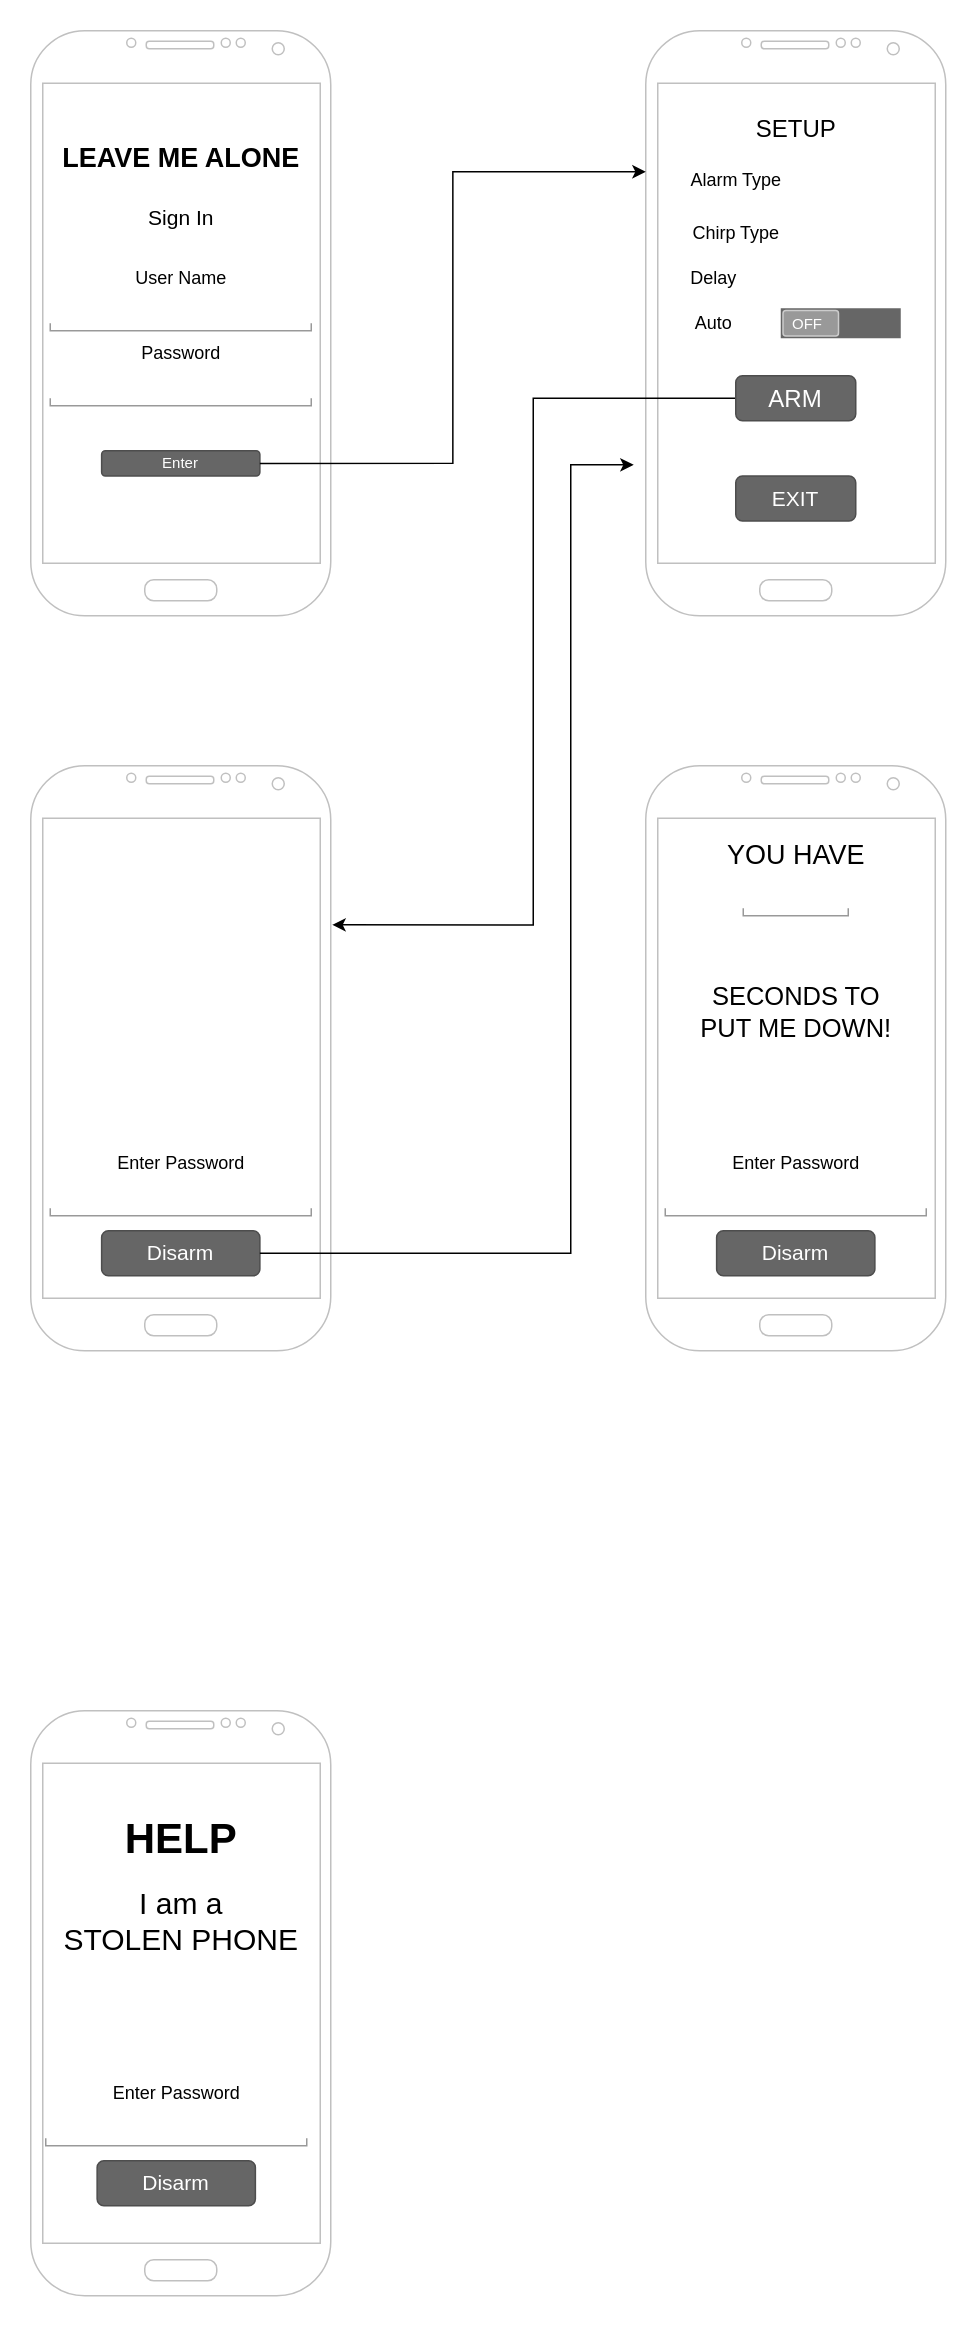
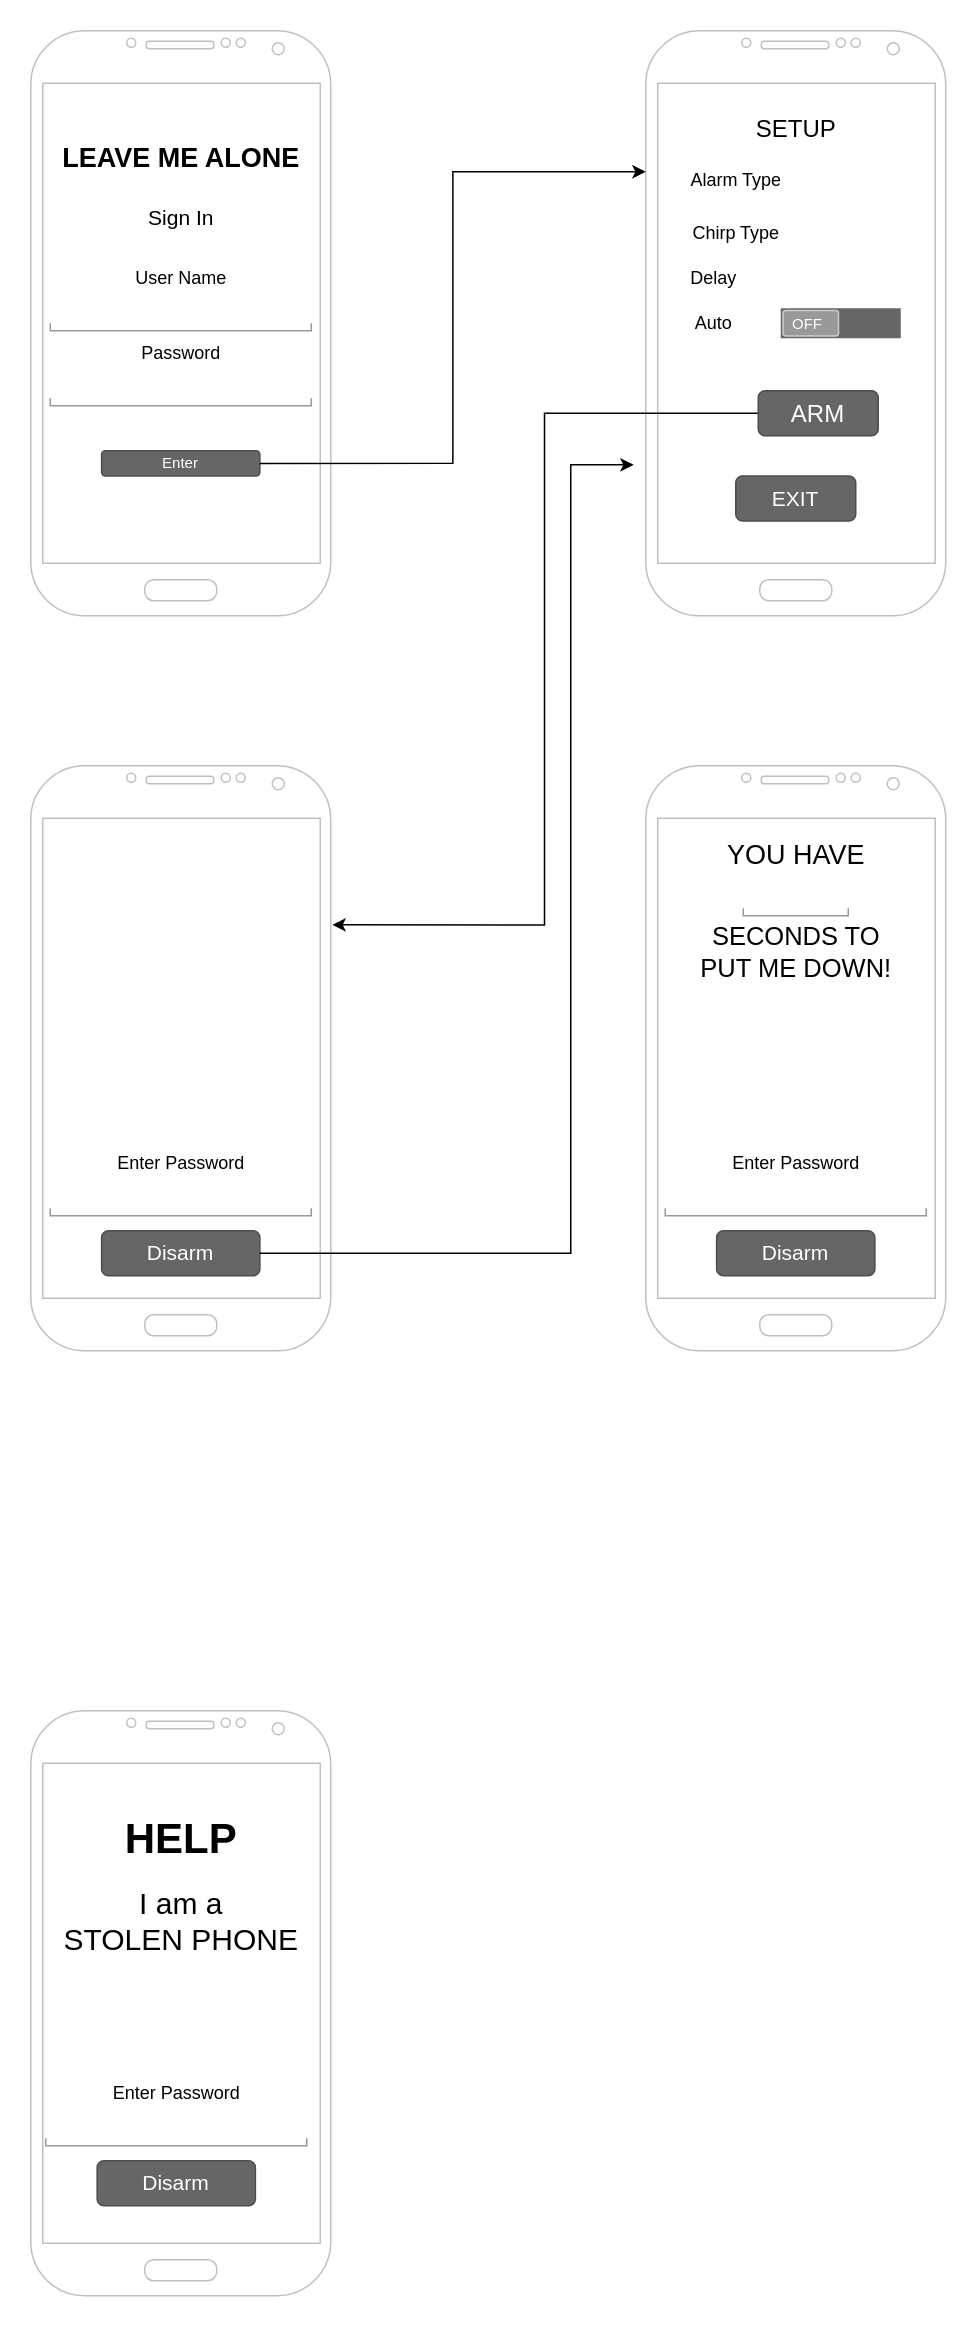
  <mxCell id="0" />
  <mxCell id="1" parent="0" />
  <mxCell id="2" value="" style="verticalLabelPosition=bottom;verticalAlign=top;html=1;shadow=0;dashed=0;strokeWidth=1;shape=mxgraph.android.phone2;strokeColor=#c0c0c0;" vertex="1" parent="1"><mxGeometry x="20" y="20" width="200" height="390" as="geometry" /></mxCell>
  <mxCell id="3" value="&lt;p style=&quot;line-height: 200%;&quot;&gt;&lt;font style=&quot;font-size: 18px;&quot;&gt;&lt;b&gt;LEAVE ME ALONE&lt;/b&gt;&lt;/font&gt;&lt;/p&gt;" style="text;html=1;align=center;verticalAlign=middle;resizable=0;points=[];autosize=1;strokeColor=none;fillColor=none;" vertex="1" parent="1"><mxGeometry x="30" y="75" width="180" height="60" as="geometry" /></mxCell>
  <mxCell id="4" value="&lt;font style=&quot;font-size: 14px;&quot;&gt;Sign In&lt;/font&gt;" style="text;html=1;align=center;verticalAlign=middle;resizable=0;points=[];autosize=1;strokeColor=none;fillColor=none;" vertex="1" parent="1"><mxGeometry x="85" y="130" width="70" height="30" as="geometry" /></mxCell>
  <mxCell id="5" value="" style="strokeWidth=1;html=1;shadow=0;dashed=0;shape=mxgraph.android.textfield;align=center;strokeColor=#999999;pointerEvents=1" vertex="1" parent="1"><mxGeometry x="33" y="190" width="174" height="30" as="geometry" /></mxCell>
  <mxCell id="6" value="" style="strokeWidth=1;html=1;shadow=0;dashed=0;shape=mxgraph.android.textfield;align=center;strokeColor=#999999;pointerEvents=1" vertex="1" parent="1"><mxGeometry x="33" y="240" width="174" height="30" as="geometry" /></mxCell>
  <mxCell id="7" value="User Name" style="text;html=1;align=center;verticalAlign=middle;resizable=0;points=[];autosize=1;strokeColor=none;fillColor=none;" vertex="1" parent="1"><mxGeometry x="80" y="170" width="80" height="30" as="geometry" /></mxCell>
  <mxCell id="8" value="Password" style="text;html=1;align=center;verticalAlign=middle;resizable=0;points=[];autosize=1;strokeColor=none;fillColor=none;" vertex="1" parent="1"><mxGeometry x="80" y="220" width="80" height="30" as="geometry" /></mxCell>
  <mxCell id="9" value="Enter" style="rounded=1;html=1;shadow=0;dashed=0;whiteSpace=wrap;fontSize=10;fillColor=#666666;align=center;strokeColor=#4D4D4D;fontColor=#ffffff;" vertex="1" parent="1"><mxGeometry x="67.25" y="300" width="105.5" height="16.88" as="geometry" /></mxCell>
  <mxCell id="10" value="" style="verticalLabelPosition=bottom;verticalAlign=top;html=1;shadow=0;dashed=0;strokeWidth=1;shape=mxgraph.android.phone2;strokeColor=#c0c0c0;" vertex="1" parent="1"><mxGeometry x="430" y="20" width="200" height="390" as="geometry" /></mxCell>
  <mxCell id="11" value="&lt;font style=&quot;font-size: 16px;&quot;&gt;SETUP&lt;/font&gt;" style="text;html=1;align=center;verticalAlign=middle;resizable=0;points=[];autosize=1;strokeColor=none;fillColor=none;" vertex="1" parent="1"><mxGeometry x="490" y="70" width="80" height="30" as="geometry" /></mxCell>
  <mxCell id="12" value="Alarm Type" style="text;html=1;align=center;verticalAlign=middle;resizable=0;points=[];autosize=1;strokeColor=none;fillColor=none;" vertex="1" parent="1"><mxGeometry x="450" y="105" width="80" height="30" as="geometry" /></mxCell>
  <mxCell id="13" value="Chirp Type" style="text;html=1;align=center;verticalAlign=middle;resizable=0;points=[];autosize=1;strokeColor=none;fillColor=none;" vertex="1" parent="1"><mxGeometry x="450" y="140" width="80" height="30" as="geometry" /></mxCell>
  <mxCell id="14" value="Delay" style="text;html=1;align=center;verticalAlign=middle;resizable=0;points=[];autosize=1;strokeColor=none;fillColor=none;" vertex="1" parent="1"><mxGeometry x="450" y="170" width="50" height="30" as="geometry" /></mxCell>
  <mxCell id="15" value="" style="verticalLabelPosition=bottom;verticalAlign=top;html=1;shadow=0;dashed=0;strokeWidth=1;shape=mxgraph.android.switch_off;fillColor=#666666;sketch=0;" vertex="1" parent="1"><mxGeometry x="520" y="205" width="80" height="20" as="geometry" /></mxCell>
  <mxCell id="16" value="Auto" style="text;html=1;align=center;verticalAlign=middle;resizable=0;points=[];autosize=1;strokeColor=none;fillColor=none;" vertex="1" parent="1"><mxGeometry x="450" y="200" width="50" height="30" as="geometry" /></mxCell>
  <mxCell id="17" style="edgeStyle=orthogonalEdgeStyle;rounded=0;orthogonalLoop=1;jettySize=auto;html=1;exitX=0;exitY=0.5;exitDx=0;exitDy=0;entryX=1.005;entryY=0.272;entryDx=0;entryDy=0;entryPerimeter=0;" edge="1" parent="1" source="18" target="21"><mxGeometry relative="1" as="geometry"><mxPoint x="320" y="620" as="targetPoint" /></mxGeometry></mxCell>
- <mxCell id="18" value="&lt;font style=&quot;font-size: 16px;&quot;&gt;ARM&lt;/font&gt;" style="rounded=1;html=1;shadow=0;dashed=0;whiteSpace=wrap;fontSize=10;fillColor=#666666;align=center;strokeColor=#4D4D4D;fontColor=#ffffff;" vertex="1" parent="1"><mxGeometry x="490" y="250" width="80" height="30" as="geometry" /></mxCell>
+ <mxCell id="18" value="&lt;font style=&quot;font-size: 16px;&quot;&gt;ARM&lt;/font&gt;" style="rounded=1;html=1;shadow=0;dashed=0;whiteSpace=wrap;fontSize=10;fillColor=#666666;align=center;strokeColor=#4D4D4D;fontColor=#ffffff;" vertex="1" parent="1"><mxGeometry x="505" y="260" width="80" height="30" as="geometry" /></mxCell>
  <mxCell id="19" value="&lt;font style=&quot;font-size: 14px;&quot;&gt;EXIT&lt;/font&gt;" style="rounded=1;html=1;shadow=0;dashed=0;whiteSpace=wrap;fontSize=10;fillColor=#666666;align=center;strokeColor=#4D4D4D;fontColor=#ffffff;" vertex="1" parent="1"><mxGeometry x="490" y="316.88" width="80" height="30" as="geometry" /></mxCell>
  <mxCell id="20" style="edgeStyle=orthogonalEdgeStyle;rounded=0;orthogonalLoop=1;jettySize=auto;html=1;exitX=1;exitY=0.5;exitDx=0;exitDy=0;entryX=0;entryY=0.241;entryDx=0;entryDy=0;entryPerimeter=0;" edge="1" parent="1" source="9" target="10"><mxGeometry relative="1" as="geometry" /></mxCell>
  <mxCell id="21" value="" style="verticalLabelPosition=bottom;verticalAlign=top;html=1;shadow=0;dashed=0;strokeWidth=1;shape=mxgraph.android.phone2;strokeColor=#c0c0c0;" vertex="1" parent="1"><mxGeometry x="20" y="510" width="200" height="390" as="geometry" /></mxCell>
  <mxCell id="22" value="Enter Password" style="text;html=1;align=center;verticalAlign=middle;resizable=0;points=[];autosize=1;strokeColor=none;fillColor=none;" vertex="1" parent="1"><mxGeometry x="65" y="760" width="110" height="30" as="geometry" /></mxCell>
  <mxCell id="23" value="" style="strokeWidth=1;html=1;shadow=0;dashed=0;shape=mxgraph.android.textfield;align=center;strokeColor=#999999;pointerEvents=1" vertex="1" parent="1"><mxGeometry x="33" y="780" width="174" height="30" as="geometry" /></mxCell>
  <mxCell id="24" value="&lt;font style=&quot;font-size: 14px;&quot;&gt;Disarm&lt;/font&gt;" style="rounded=1;html=1;shadow=0;dashed=0;whiteSpace=wrap;fontSize=10;fillColor=#666666;align=center;strokeColor=#4D4D4D;fontColor=#ffffff;" vertex="1" parent="1"><mxGeometry x="67.25" y="820" width="105.5" height="30" as="geometry" /></mxCell>
  <mxCell id="25" value="" style="verticalLabelPosition=bottom;verticalAlign=top;html=1;shadow=0;dashed=0;strokeWidth=1;shape=mxgraph.android.phone2;strokeColor=#c0c0c0;" vertex="1" parent="1"><mxGeometry x="430" y="510" width="200" height="390" as="geometry" /></mxCell>
  <mxCell id="26" style="edgeStyle=orthogonalEdgeStyle;rounded=0;orthogonalLoop=1;jettySize=auto;html=1;exitX=1;exitY=0.5;exitDx=0;exitDy=0;entryX=-0.04;entryY=0.742;entryDx=0;entryDy=0;entryPerimeter=0;" edge="1" parent="1" source="24" target="10"><mxGeometry relative="1" as="geometry"><Array as="points"><mxPoint x="380" y="835" /><mxPoint x="380" y="309" /></Array></mxGeometry></mxCell>
  <mxCell id="27" value="&lt;font style=&quot;font-size: 18px;&quot;&gt;YOU HAVE&lt;/font&gt;" style="text;html=1;align=center;verticalAlign=middle;resizable=0;points=[];autosize=1;strokeColor=none;fillColor=none;" vertex="1" parent="1"><mxGeometry x="470" y="550" width="120" height="40" as="geometry" /></mxCell>
- <mxCell id="28" value="&lt;font style=&quot;font-size: 17px;&quot;&gt;SECONDS TO&lt;br&gt;PUT ME DOWN!&lt;/font&gt;" style="text;html=1;align=center;verticalAlign=middle;resizable=0;points=[];autosize=1;strokeColor=none;fillColor=none;" vertex="1" parent="1"><mxGeometry x="455" y="650" width="150" height="50" as="geometry" /></mxCell>
+ <mxCell id="28" value="&lt;font style=&quot;font-size: 17px;&quot;&gt;SECONDS TO&lt;br&gt;PUT ME DOWN!&lt;/font&gt;" style="text;html=1;align=center;verticalAlign=middle;resizable=0;points=[];autosize=1;strokeColor=none;fillColor=none;" vertex="1" parent="1"><mxGeometry x="455" y="610" width="150" height="50" as="geometry" /></mxCell>
  <mxCell id="29" value="" style="strokeWidth=1;html=1;shadow=0;dashed=0;shape=mxgraph.android.textfield;align=center;strokeColor=#999999;pointerEvents=1" vertex="1" parent="1"><mxGeometry x="495" y="580" width="70" height="30" as="geometry" /></mxCell>
  <mxCell id="30" value="&lt;font style=&quot;font-size: 14px;&quot;&gt;Disarm&lt;/font&gt;" style="rounded=1;html=1;shadow=0;dashed=0;whiteSpace=wrap;fontSize=10;fillColor=#666666;align=center;strokeColor=#4D4D4D;fontColor=#ffffff;" vertex="1" parent="1"><mxGeometry x="477.25" y="820" width="105.5" height="30" as="geometry" /></mxCell>
  <mxCell id="31" value="" style="strokeWidth=1;html=1;shadow=0;dashed=0;shape=mxgraph.android.textfield;align=center;strokeColor=#999999;pointerEvents=1" vertex="1" parent="1"><mxGeometry x="443" y="780" width="174" height="30" as="geometry" /></mxCell>
  <mxCell id="32" value="Enter Password" style="text;html=1;align=center;verticalAlign=middle;resizable=0;points=[];autosize=1;strokeColor=none;fillColor=none;" vertex="1" parent="1"><mxGeometry x="475" y="760" width="110" height="30" as="geometry" /></mxCell>
  <mxCell id="33" value="&lt;font style=&quot;font-size: 14px;&quot;&gt;Disarm&lt;/font&gt;" style="rounded=1;html=1;shadow=0;dashed=0;whiteSpace=wrap;fontSize=10;fillColor=#666666;align=center;strokeColor=#4D4D4D;fontColor=#ffffff;" vertex="1" parent="1"><mxGeometry x="64.25" y="1440" width="105.5" height="30" as="geometry" /></mxCell>
  <mxCell id="34" value="" style="strokeWidth=1;html=1;shadow=0;dashed=0;shape=mxgraph.android.textfield;align=center;strokeColor=#999999;pointerEvents=1" vertex="1" parent="1"><mxGeometry x="30" y="1400" width="174" height="30" as="geometry" /></mxCell>
  <mxCell id="35" value="Enter Password" style="text;html=1;align=center;verticalAlign=middle;resizable=0;points=[];autosize=1;strokeColor=none;fillColor=none;" vertex="1" parent="1"><mxGeometry x="62" y="1380" width="110" height="30" as="geometry" /></mxCell>
  <mxCell id="36" value="" style="verticalLabelPosition=bottom;verticalAlign=top;html=1;shadow=0;dashed=0;strokeWidth=1;shape=mxgraph.android.phone2;strokeColor=#c0c0c0;" vertex="1" parent="1"><mxGeometry x="20" y="1140" width="200" height="390" as="geometry" /></mxCell>
  <mxCell id="37" value="&lt;font style=&quot;font-size: 28px;&quot;&gt;&lt;b&gt;HELP&lt;/b&gt;&lt;/font&gt;" style="text;html=1;align=center;verticalAlign=middle;resizable=0;points=[];autosize=1;strokeColor=none;fillColor=none;" vertex="1" parent="1"><mxGeometry x="70" y="1200" width="100" height="50" as="geometry" /></mxCell>
  <mxCell id="38" value="&lt;font style=&quot;font-size: 20px;&quot;&gt;I am a &lt;br&gt;STOLEN PHONE&lt;/font&gt;" style="text;html=1;align=center;verticalAlign=middle;resizable=0;points=[];autosize=1;strokeColor=none;fillColor=none;" vertex="1" parent="1"><mxGeometry x="30" y="1250" width="180" height="60" as="geometry" /></mxCell>
